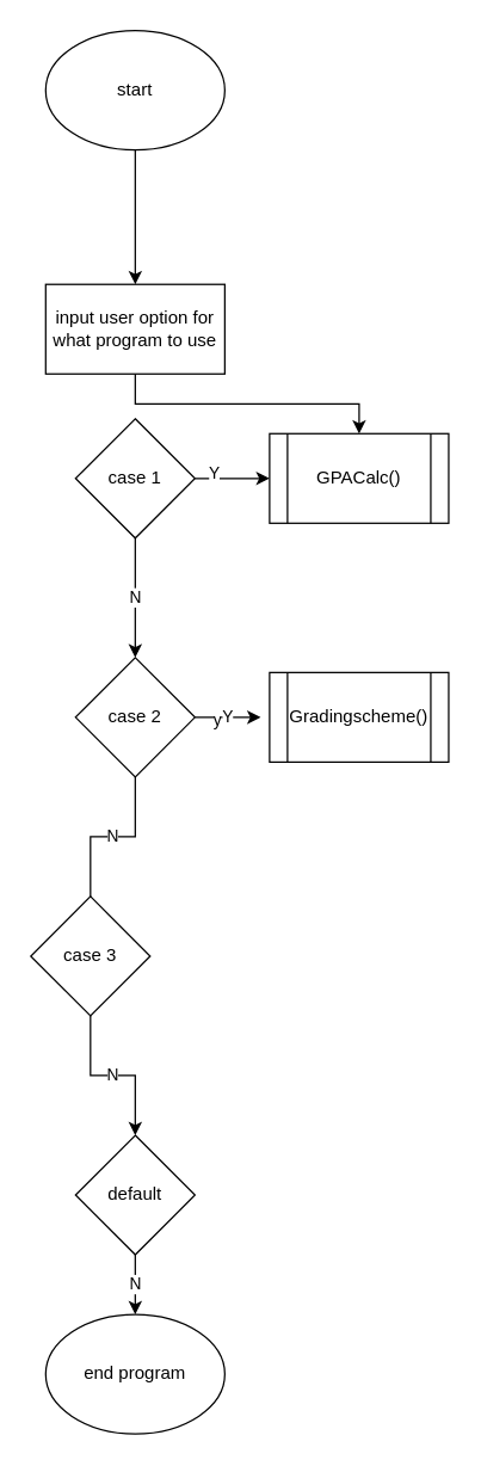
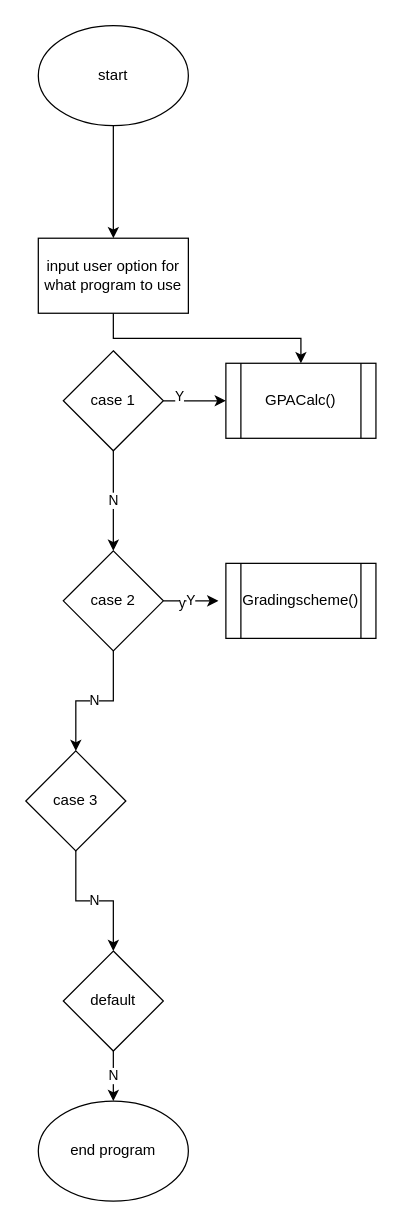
  <mxCell id="0" />
  <mxCell id="1" parent="0" />
  <mxCell id="2" value="" style="edgeStyle=orthogonalEdgeStyle;rounded=0;orthogonalLoop=1;jettySize=auto;html=1;" edge="1" parent="1" source="3" target="5"><mxGeometry relative="1" as="geometry" /></mxCell>
  <mxCell id="3" value="start" style="ellipse;whiteSpace=wrap;html=1;" vertex="1" parent="1"><mxGeometry x="30" y="20" width="120" height="80" as="geometry" /></mxCell>
  <mxCell id="4" style="edgeStyle=orthogonalEdgeStyle;rounded=0;orthogonalLoop=1;jettySize=auto;html=1;exitX=0.5;exitY=1;exitDx=0;exitDy=0;" edge="1" parent="1" source="5" target="19"><mxGeometry relative="1" as="geometry" /></mxCell>
  <mxCell id="5" value="input user option for what program to use" style="whiteSpace=wrap;html=1;" vertex="1" parent="1"><mxGeometry x="30" y="190" width="120" height="60" as="geometry" /></mxCell>
  <mxCell id="6" value="N" style="edgeStyle=orthogonalEdgeStyle;rounded=0;orthogonalLoop=1;jettySize=auto;html=1;" edge="1" parent="1" source="9" target="13"><mxGeometry relative="1" as="geometry" /></mxCell>
  <mxCell id="7" style="edgeStyle=orthogonalEdgeStyle;rounded=0;orthogonalLoop=1;jettySize=auto;html=1;exitX=1;exitY=0.5;exitDx=0;exitDy=0;entryX=0;entryY=0.5;entryDx=0;entryDy=0;" edge="1" parent="1" source="9" target="19"><mxGeometry relative="1" as="geometry" /></mxCell>
  <mxCell id="8" value="Y" style="edgeLabel;html=1;align=center;verticalAlign=middle;resizable=0;points=[];" vertex="1" connectable="0" parent="7"><mxGeometry x="-0.52" y="4" relative="1" as="geometry"><mxPoint as="offset" /></mxGeometry></mxCell>
  <mxCell id="9" value="case 1" style="rhombus;whiteSpace=wrap;html=1;" vertex="1" parent="1"><mxGeometry x="50" y="280" width="80" height="80" as="geometry" /></mxCell>
- <mxCell id="10" value="N" style="edgeStyle=orthogonalEdgeStyle;rounded=0;orthogonalLoop=1;jettySize=auto;html=1;endArrow=none;" edge="1" parent="1" source="13" target="15"><mxGeometry relative="1" as="geometry" /></mxCell>
+ <mxCell id="10" value="N" style="edgeStyle=orthogonalEdgeStyle;rounded=0;orthogonalLoop=1;jettySize=auto;html=1;" edge="1" parent="1" source="13" target="15"><mxGeometry relative="1" as="geometry" /></mxCell>
  <mxCell id="11" value="Y" style="edgeStyle=orthogonalEdgeStyle;rounded=0;orthogonalLoop=1;jettySize=auto;html=1;exitX=1;exitY=0.5;exitDx=0;exitDy=0;entryX=-0.05;entryY=0.5;entryDx=0;entryDy=0;entryPerimeter=0;" edge="1" parent="1" source="13" target="20"><mxGeometry relative="1" as="geometry" /></mxCell>
  <mxCell id="12" value="y" style="edgeLabel;html=1;align=center;verticalAlign=middle;resizable=0;points=[];" vertex="1" connectable="0" parent="11"><mxGeometry x="-0.364" y="-1" relative="1" as="geometry"><mxPoint as="offset" /></mxGeometry></mxCell>
  <mxCell id="13" value="case 2" style="rhombus;whiteSpace=wrap;html=1;" vertex="1" parent="1"><mxGeometry x="50" y="440" width="80" height="80" as="geometry" /></mxCell>
  <mxCell id="14" value="N" style="edgeStyle=orthogonalEdgeStyle;rounded=0;orthogonalLoop=1;jettySize=auto;html=1;" edge="1" parent="1" source="15" target="17"><mxGeometry relative="1" as="geometry" /></mxCell>
  <mxCell id="15" value="case 3" style="rhombus;whiteSpace=wrap;html=1;" vertex="1" parent="1"><mxGeometry x="20" y="600" width="80" height="80" as="geometry" /></mxCell>
  <mxCell id="16" value="N" style="edgeStyle=orthogonalEdgeStyle;rounded=0;orthogonalLoop=1;jettySize=auto;html=1;exitX=0.5;exitY=1;exitDx=0;exitDy=0;entryX=0.5;entryY=0;entryDx=0;entryDy=0;" edge="1" parent="1" source="17" target="18"><mxGeometry relative="1" as="geometry" /></mxCell>
  <mxCell id="17" value="default" style="rhombus;whiteSpace=wrap;html=1;" vertex="1" parent="1"><mxGeometry x="50" y="760" width="80" height="80" as="geometry" /></mxCell>
  <mxCell id="18" value="end program" style="ellipse;whiteSpace=wrap;html=1;" vertex="1" parent="1"><mxGeometry x="30" y="880" width="120" height="80" as="geometry" /></mxCell>
  <mxCell id="19" value="GPACalc()" style="shape=process;whiteSpace=wrap;html=1;backgroundOutline=1;" vertex="1" parent="1"><mxGeometry x="180" y="290" width="120" height="60" as="geometry" /></mxCell>
  <mxCell id="20" value="Gradingscheme()" style="shape=process;whiteSpace=wrap;html=1;backgroundOutline=1;" vertex="1" parent="1"><mxGeometry x="180" y="450" width="120" height="60" as="geometry" /></mxCell>
